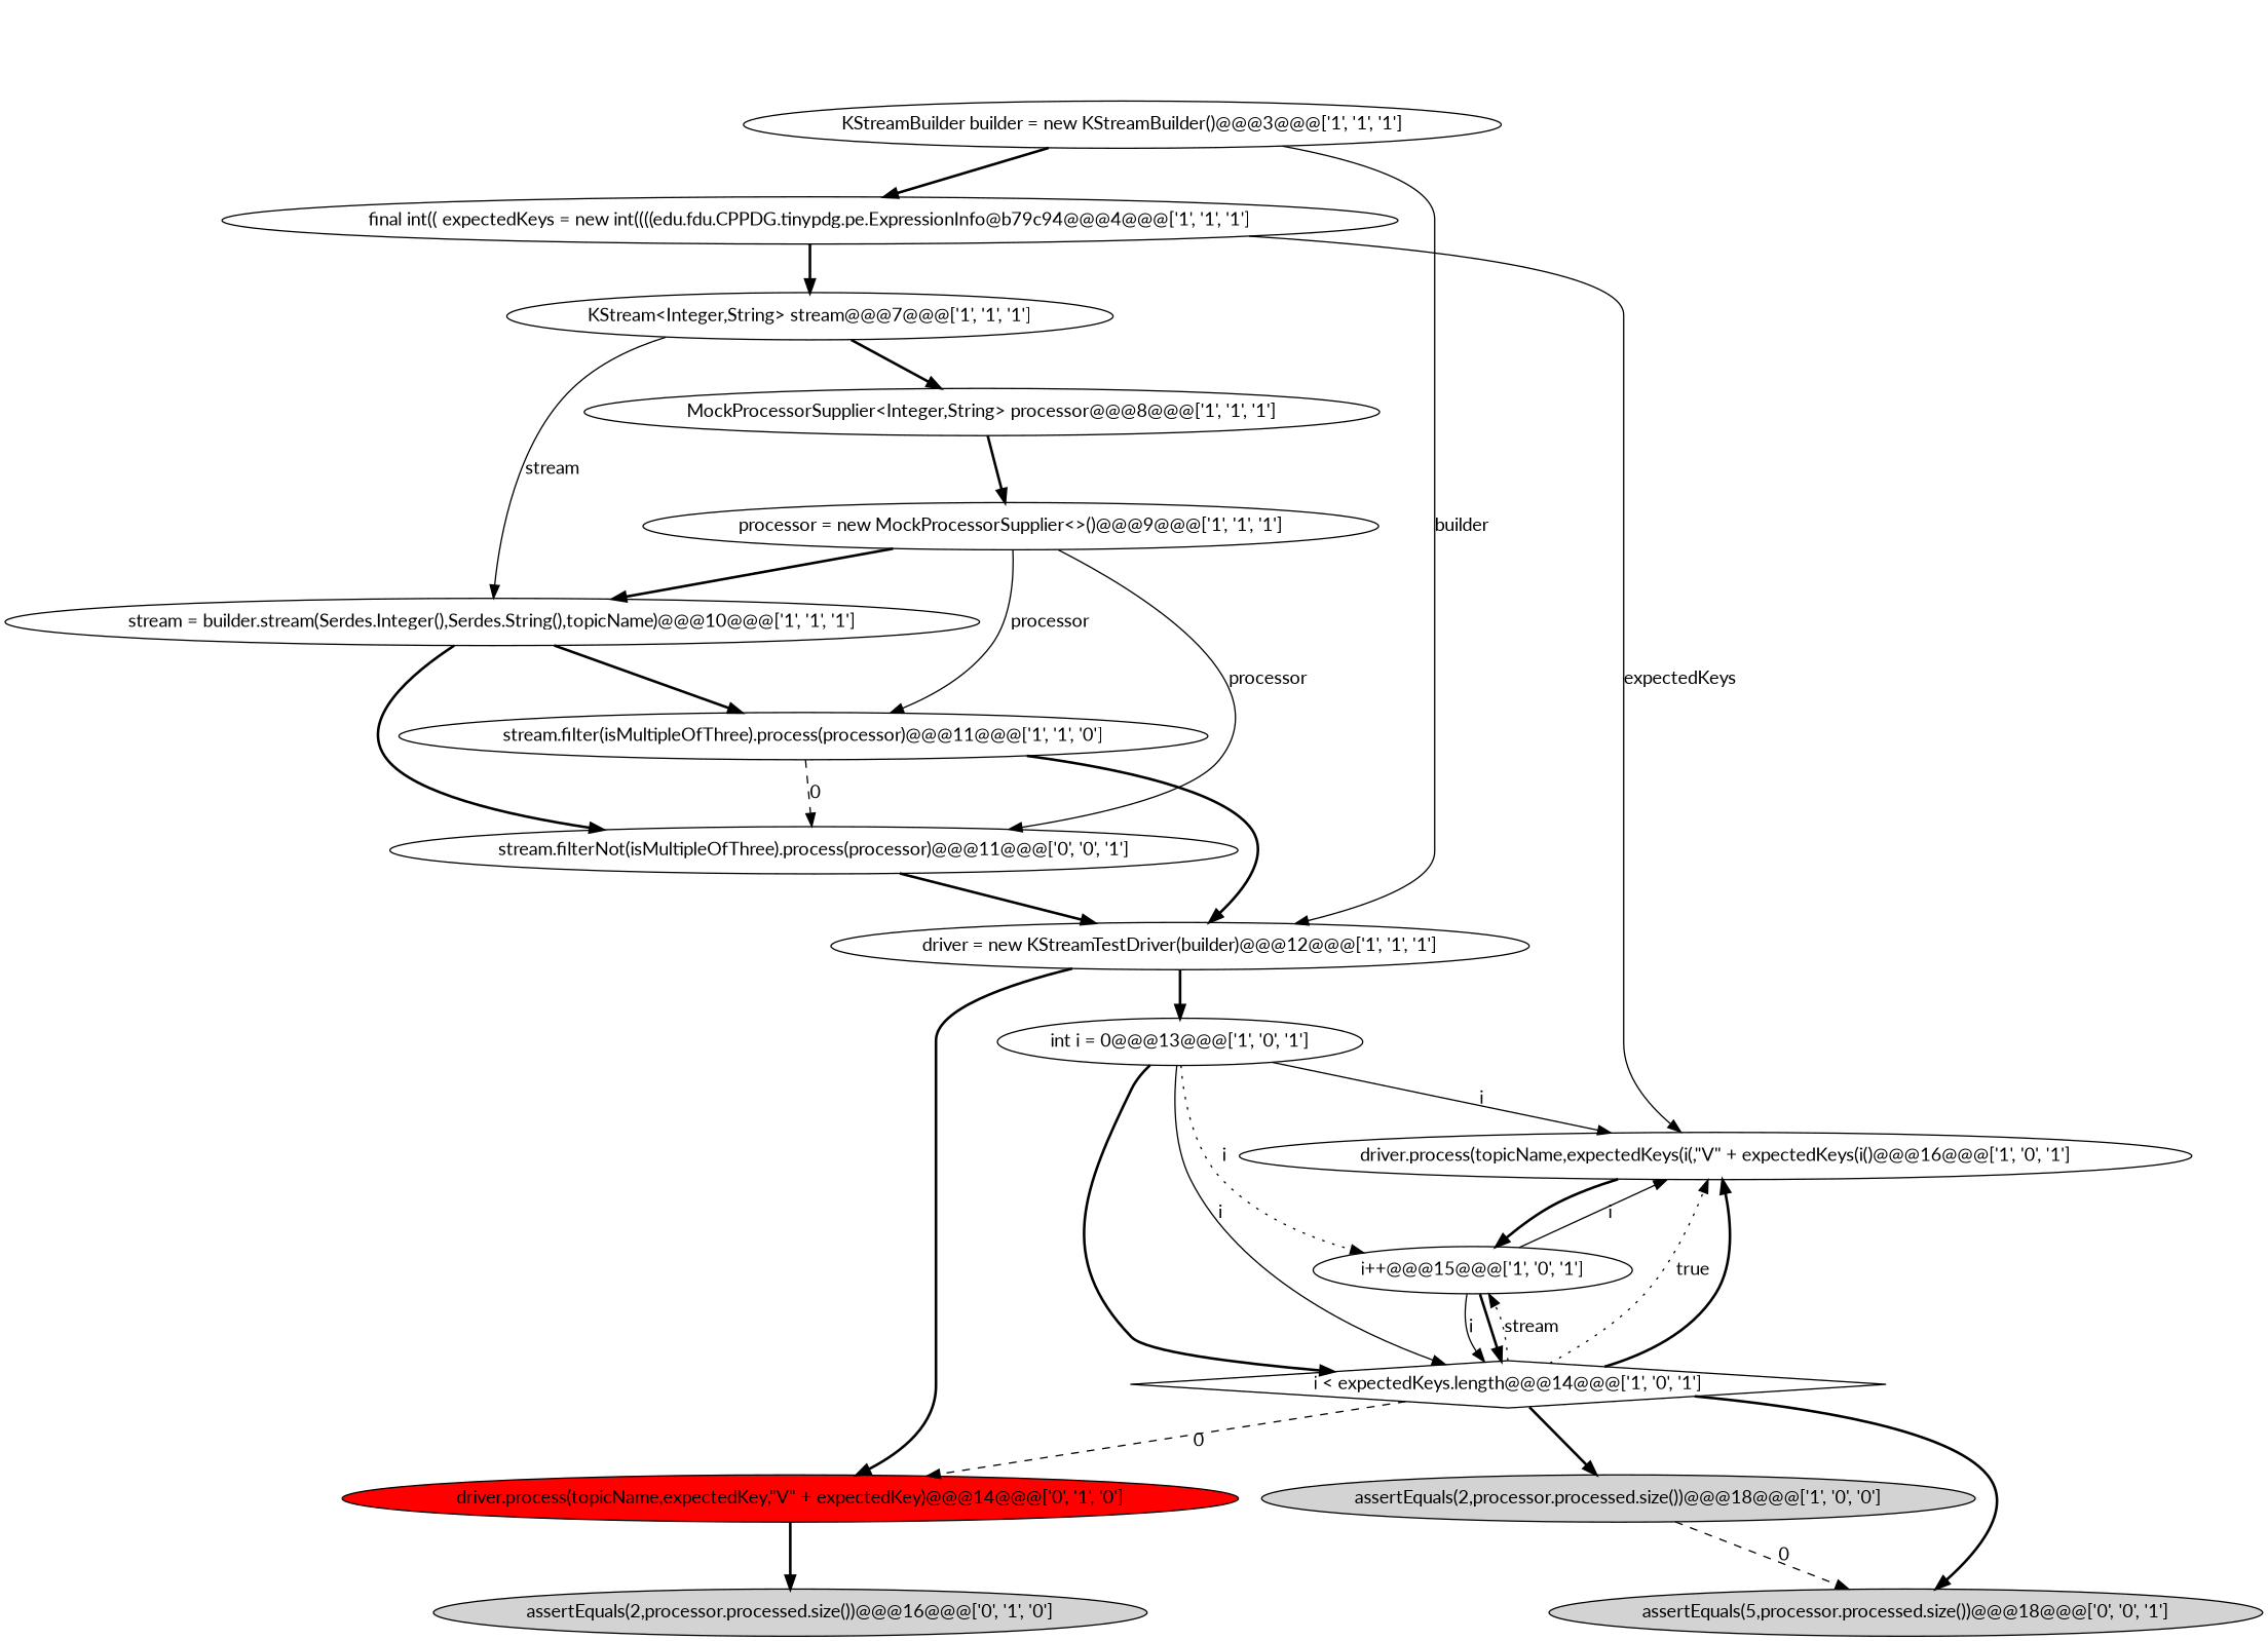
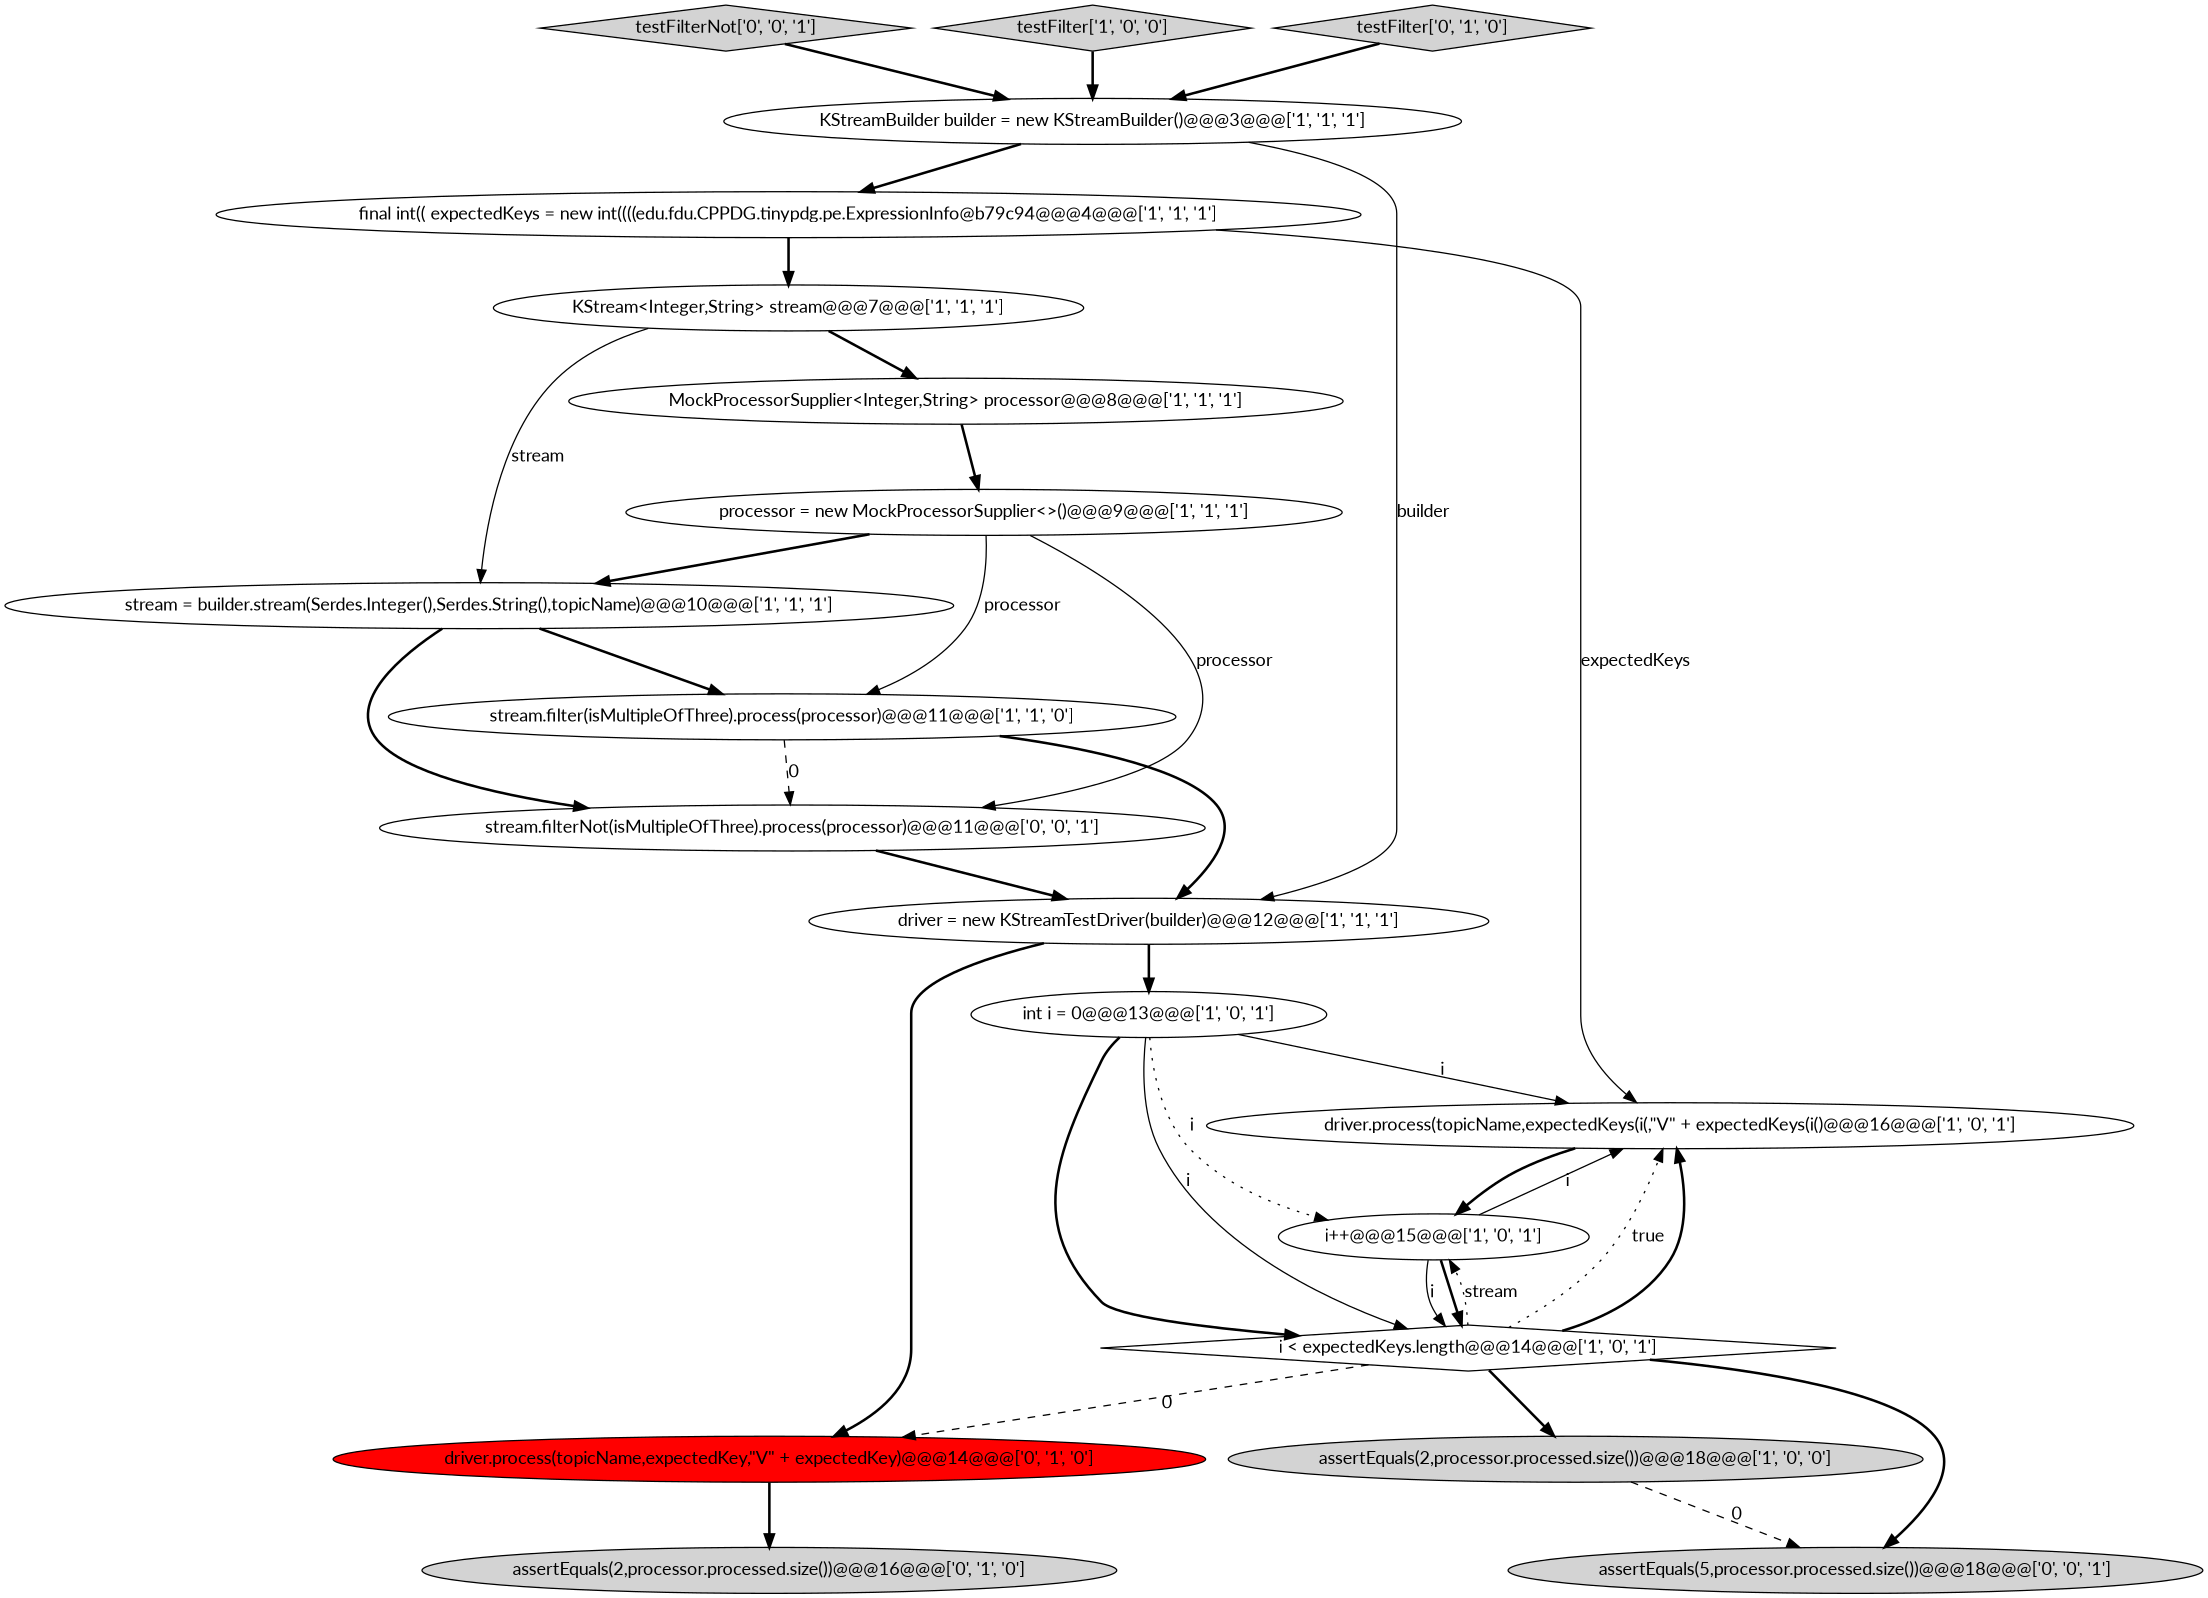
  digraph {
    fontname=Lato
    node [fillcolor=white fontname=Lato shape=ellipse style=filled]
    edge [fontname=Lato style=bold]
    n1 [fillcolor=lightgray label="assertEquals(2,processor.processed.size())@@@16@@@['0', '1', '0']"]
    n2 [label="stream.filterNot(isMultipleOfThree).process(processor)@@@11@@@['0', '0', '1']"]
    n3 [label="driver = new KStreamTestDriver(builder)@@@12@@@['1', '1', '1']"]
    n4 [label="int i = 0@@@13@@@['1', '0', '1']"]
    n5 [fillcolor=red label="driver.process(topicName,expectedKey,\"V\" + expectedKey)@@@14@@@['0', '1', '0']"]
    n6 [label="KStream<Integer,String> stream@@@7@@@['1', '1', '1']"]
    n7 [label="stream = builder.stream(Serdes.Integer(),Serdes.String(),topicName)@@@10@@@['1', '1', '1']"]
    n8 [label="MockProcessorSupplier<Integer,String> processor@@@8@@@['1', '1', '1']"]
    n9 [label="stream.filter(isMultipleOfThree).process(processor)@@@11@@@['1', '1', '0']"]
    n10 [label="processor = new MockProcessorSupplier<>()@@@9@@@['1', '1', '1']"]
+   n11 [fillcolor=lightgray label="testFilterNot['0', '0', '1']" shape=diamond]
    n12 [label="KStreamBuilder builder = new KStreamBuilder()@@@3@@@['1', '1', '1']"]
    n13 [label="final int(( expectedKeys = new int((((edu.fdu.CPPDG.tinypdg.pe.ExpressionInfo@b79c94@@@4@@@['1', '1', '1']"]
    n14 [fillcolor=lightgray label="assertEquals(2,processor.processed.size())@@@18@@@['1', '0', '0']"]
    n15 [fillcolor=lightgray label="assertEquals(5,processor.processed.size())@@@18@@@['0', '0', '1']"]
    n16 [label="driver.process(topicName,expectedKeys(i(,\"V\" + expectedKeys(i()@@@16@@@['1', '0', '1']"]
    n17 [label="i++@@@15@@@['1', '0', '1']"]
    n18 [label="i < expectedKeys.length@@@14@@@['1', '0', '1']" shape=diamond]
+   n19 [fillcolor=lightgray label="testFilter['1', '0', '0']" shape=diamond]
+   n20 [fillcolor=lightgray label="testFilter['0', '1', '0']" shape=diamond]
    n2 -> n3
    n3 -> n4
    n3 -> n5
    n4 -> n16 [label=i style=solid]
    n4 -> n17 [label=i style=dotted]
    n4 -> n18
    n4 -> n18 [label=i style=solid]
    n5 -> n1
    n6 -> n7 [label=stream style=solid]
    n6 -> n8
    n7 -> n2
    n7 -> n9
    n8 -> n10
    n9 -> n2 [label=0 style=dashed]
    n9 -> n3
    n10 -> n2 [label=processor style=solid]
    n10 -> n7
    n10 -> n9 [label=processor style=solid]
+   n11 -> n12
    n12 -> n3 [label=builder style=solid]
    n12 -> n13
    n13 -> n6
    n13 -> n16 [label=expectedKeys style=solid]
    n14 -> n15 [label=0 style=dashed]
    n16 -> n17
    n17 -> n16 [label=i style=solid]
    n17 -> n18 [label=i style=solid]
    n17 -> n18
    n18 -> n5 [label=0 style=dashed]
    n18 -> n14
    n18 -> n15
    n18 -> n16 [label=true style=dotted]
    n18 -> n16
    n18 -> n17 [label=stream style=dotted]
+   n19 -> n12
+   n20 -> n12
  }
